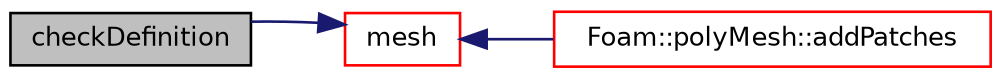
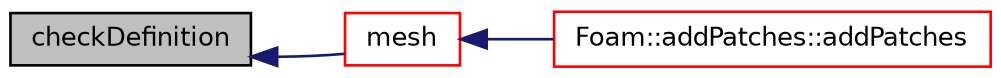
  digraph {
    fontname="DejaVu Sans"
    rankdir=LR
    node [color=red fontname="DejaVu Sans" fontsize=10 shape=record]
    edge [color=midnightblue dir=back fontname="DejaVu Sans" fontsize=10 labelfontname=Helvetica labelfontsize=10 style=solid]
    n1 [color=black fillcolor=grey75 fontcolor=black height=0.2 label=checkDefinition style=filled width=0.4]
    n2 [height=0.2 label=mesh width=0.4]
-   n3 [height=0.2 label="Foam::polyMesh::addPatches" width=0.4]
-   n2 -> n1
+   n3 [height=0.2 label="Foam::addPatches::addPatches" width=0.4]
+   n1 -> n2
    n2 -> n3
  }
